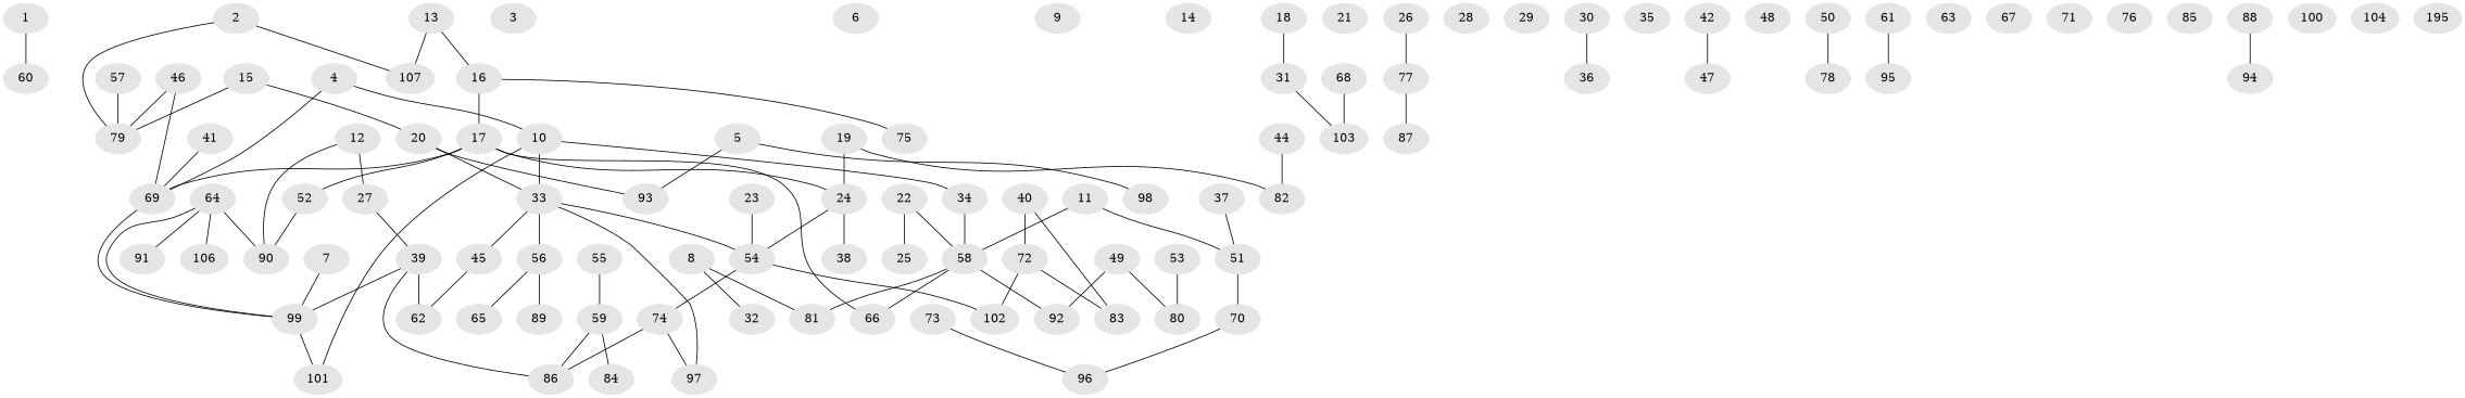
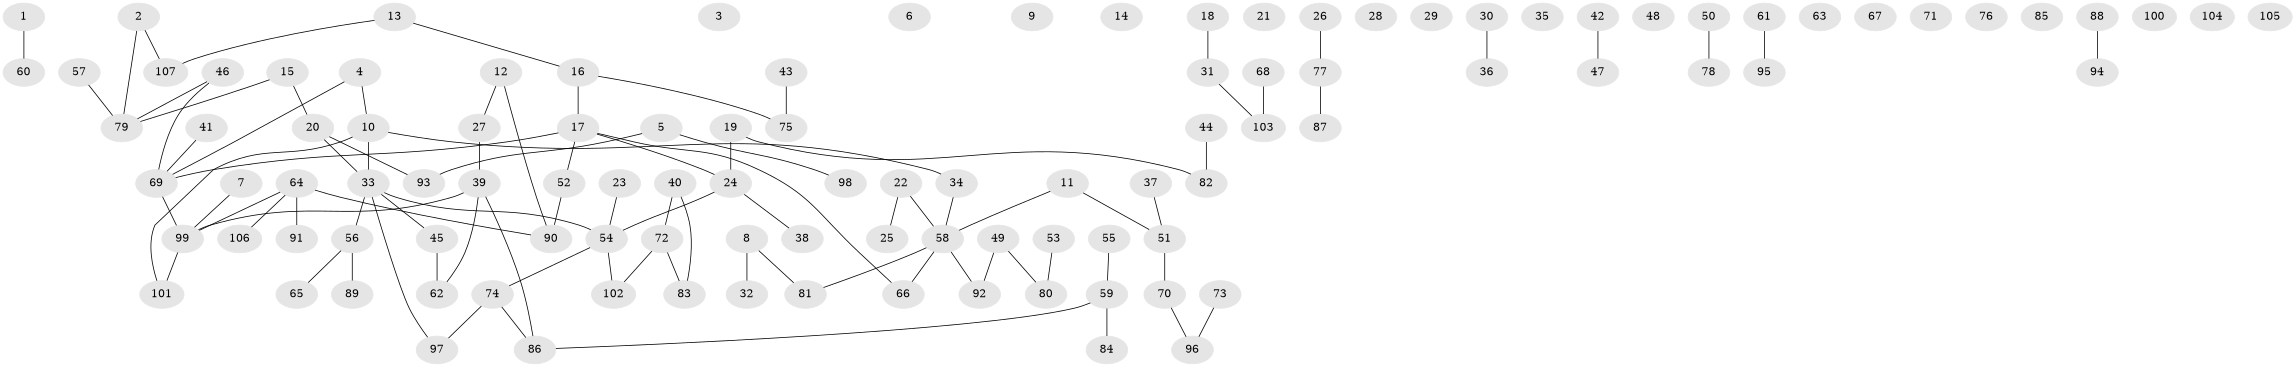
  graph {
    node [color=gray90 style=filled]
    1
    60
    2
    79
    107
    3
    4
    10
    69
    33
    34
    101
    5
    93
    98
    6
    7
    99
    8
    32
    81
    9
    54
    45
    56
    97
    58
    11
    51
    70
    12
    27
    90
    39
    13
    16
    75
    17
    14
    15
    20
    64
    91
    106
    66
    24
    52
    38
    18
    31
    103
    19
    82
    21
    22
    25
    92
    23
    74
    102
    26
    77
    87
    62
    86
    28
    29
    30
    36
    65
    89
    35
    37
    40
    83
    72
    41
    42
    47
+   43
    44
    46
    48
    49
    80
    50
    78
    96
    53
    55
    59
    84
    57
    61
    95
    63
    67
    68
    71
    73
    76
    85
    88
    94
    100
    104
-   105 [label=195]
+   105
    1 -- 60
    2 -- 79
    2 -- 107
    4 -- 10
    4 -- 69
    10 -- 33
    10 -- 34
    10 -- 101
    69 -- 99
    33 -- 54
    33 -- 45
    33 -- 56
    33 -- 97
    34 -- 58
    5 -- 93
    5 -- 98
    7 -- 99
    99 -- 101
    8 -- 32
    8 -- 81
    54 -- 74
    54 -- 102
    45 -- 62
    56 -- 65
    56 -- 89
    58 -- 81
    58 -- 66
    58 -- 92
    11 -- 58
    11 -- 51
    51 -- 70
    70 -- 96
    12 -- 27
    12 -- 90
    27 -- 39
    39 -- 99
    39 -- 62
    39 -- 86
    13 -- 107
    13 -- 16
    16 -- 75
    16 -- 17
    17 -- 69
    17 -- 66
    17 -- 24
    17 -- 52
    15 -- 79
    15 -- 20
    20 -- 33
    20 -- 93
    64 -- 99
    64 -- 90
    64 -- 91
    64 -- 106
    24 -- 54
    24 -- 38
    52 -- 90
    18 -- 31
    31 -- 103
    19 -- 24
    19 -- 82
    22 -- 58
    22 -- 25
    23 -- 54
    74 -- 97
    74 -- 86
    26 -- 77
    77 -- 87
    30 -- 36
    37 -- 51
    40 -- 83
    40 -- 72
    72 -- 102
    72 -- 83
    41 -- 69
    42 -- 47
+   43 -- 75
    44 -- 82
    46 -- 79
    46 -- 69
    49 -- 92
    49 -- 80
    50 -- 78
    53 -- 80
    55 -- 59
    59 -- 86
    59 -- 84
    57 -- 79
    61 -- 95
    68 -- 103
    73 -- 96
    88 -- 94
  }
